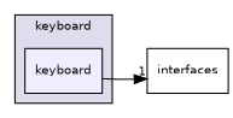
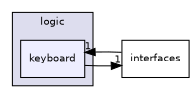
  digraph {
    compound=true
    rankdir=LR
    node [fontname=Helvetica fontsize=10 shape=box]
    edge [headlabel=1 labeldistance=1.5 labelfontname=Helvetica labelfontsize=10]
    n1 [fillcolor="#eeeeff" label=keyboard pencolor=black style=filled]
    n2 [label=interfaces]
    subgraph cluster_1 {
      bgcolor="#ddddee"
      fontname=Helvetica
      fontsize=10
-     label=keyboard
+     label=logic
      pencolor=black
      n1
    }
    n1 -> n2
+   n2 -> n1
  }
